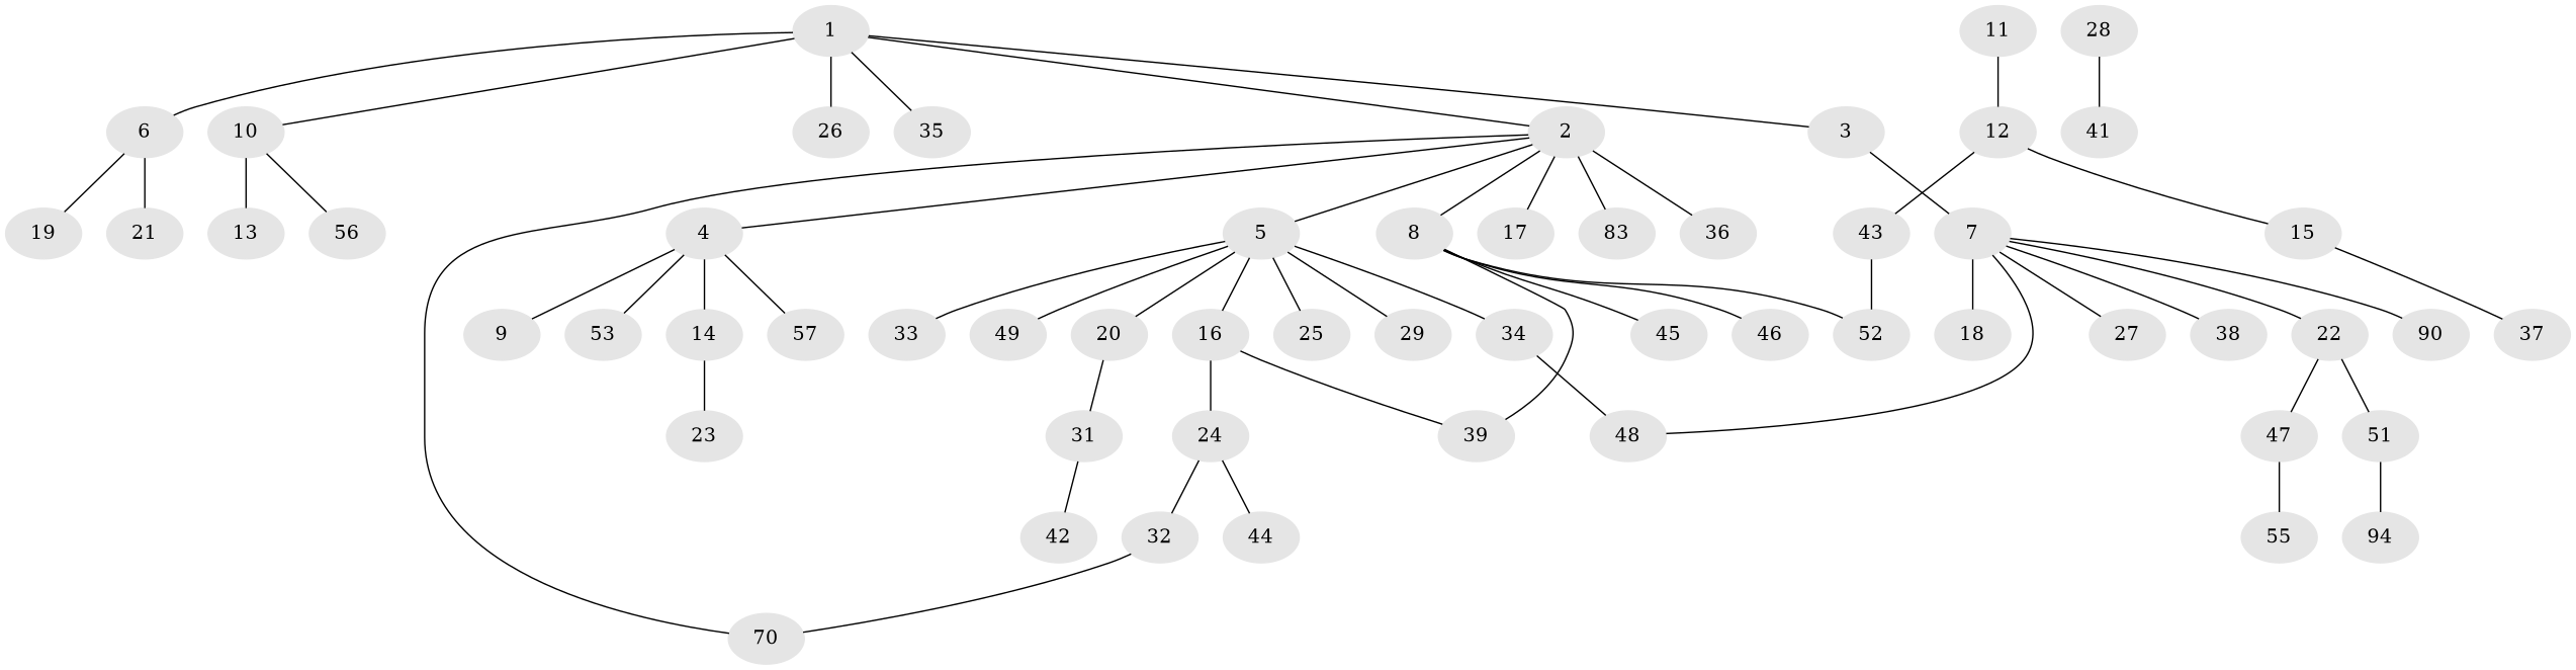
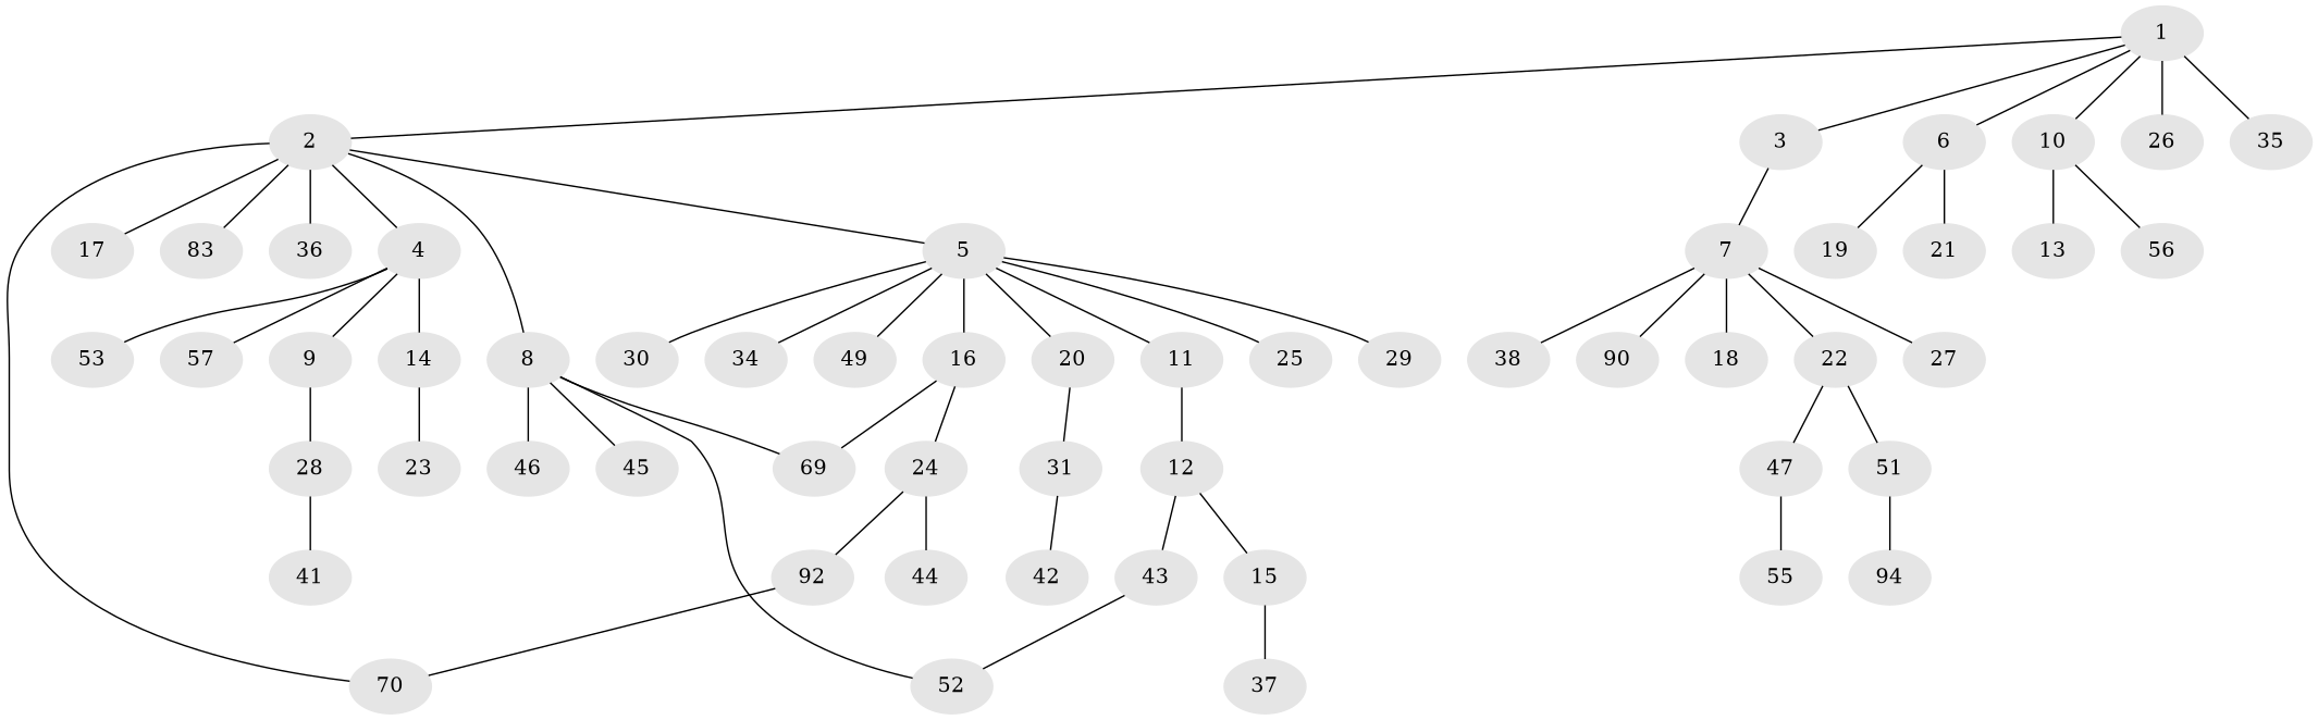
  graph {
    node [color=gray90 style=filled]
    edge [weight=1.0]
    1
    2
    3
    6
    10
    26
    35
    4
    5
    8
    17
    n12 [label=83]
    36
    n14 [label=70]
    7
    19
    21
    13
    56
    9
    14
    53
    57
    11
    16
    20
    25
    29
-   30 [label=33]
+   30
    34
    49
-   39
+   39 [label=69]
    45
    46
    52
    18
    22
    27
    38
-   48
    n41 [label=90]
    28
    23
    12
    24
    31
    47
    51
    41
    15
    43
    37
-   32
+   32 [label=92]
    44
    42
    55
    n57 [label=94]
    1 -- 2
    1 -- 3
    1 -- 6
    1 -- 10
    1 -- 26 [weight=4.0]
    1 -- 35
    2 -- 4
    2 -- 5
    2 -- 8
    2 -- 17
    2 -- n12
    2 -- 36 [weight=5.0]
    2 -- n14
    3 -- 7
    6 -- 19
    6 -- 21
    10 -- 13 [weight=4.0]
    10 -- 56
    4 -- 9
    4 -- 14
    4 -- 53
    4 -- 57
+   5 -- 11
    5 -- 16
    5 -- 20
    5 -- 25
    5 -- 29
    5 -- 30
    5 -- 34
    5 -- 49
    8 -- 39
    8 -- 45
    8 -- 46
    8 -- 52
    7 -- 18 [weight=5.0]
    7 -- 22
    7 -- 27
    7 -- 38
-   7 -- 48
    7 -- n41
+   9 -- 28
    14 -- 23
    11 -- 12 [weight=2.0]
    16 -- 39
    16 -- 24
    20 -- 31
-   34 -- 48
    22 -- 47
    22 -- 51
    28 -- 41
    12 -- 15
    12 -- 43
    24 -- 32
    24 -- 44
    31 -- 42
    47 -- 55
    51 -- n57
    15 -- 37
    43 -- 52
    32 -- n14
  }
